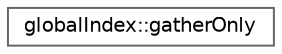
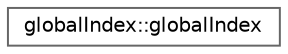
  digraph {
    rankdir=TB
-   n1 [color=grey40 fillcolor=white fontname=Helvetica fontsize=10 height=0.2 label="globalIndex::gatherOnly" shape=box style=filled width=0.4]
+   n1 [color=grey40 fillcolor=white fontname=Helvetica fontsize=10 height=0.2 label="globalIndex::globalIndex" shape=box style=filled width=0.4]
  }
